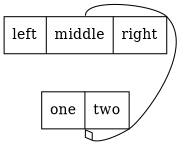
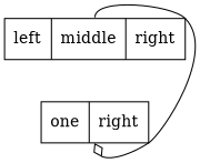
  digraph {
    node [shape=record]
    n1 [label="<f0> left|<f1> middle|<f2> right"]
-   n2 [label="<f0> one|<f1> two"]
+   n2 [label="<f0> one|<f1> right"]
    n1 -> n2 [arrowhead=odiamond headport=s tailport=n]
  }
